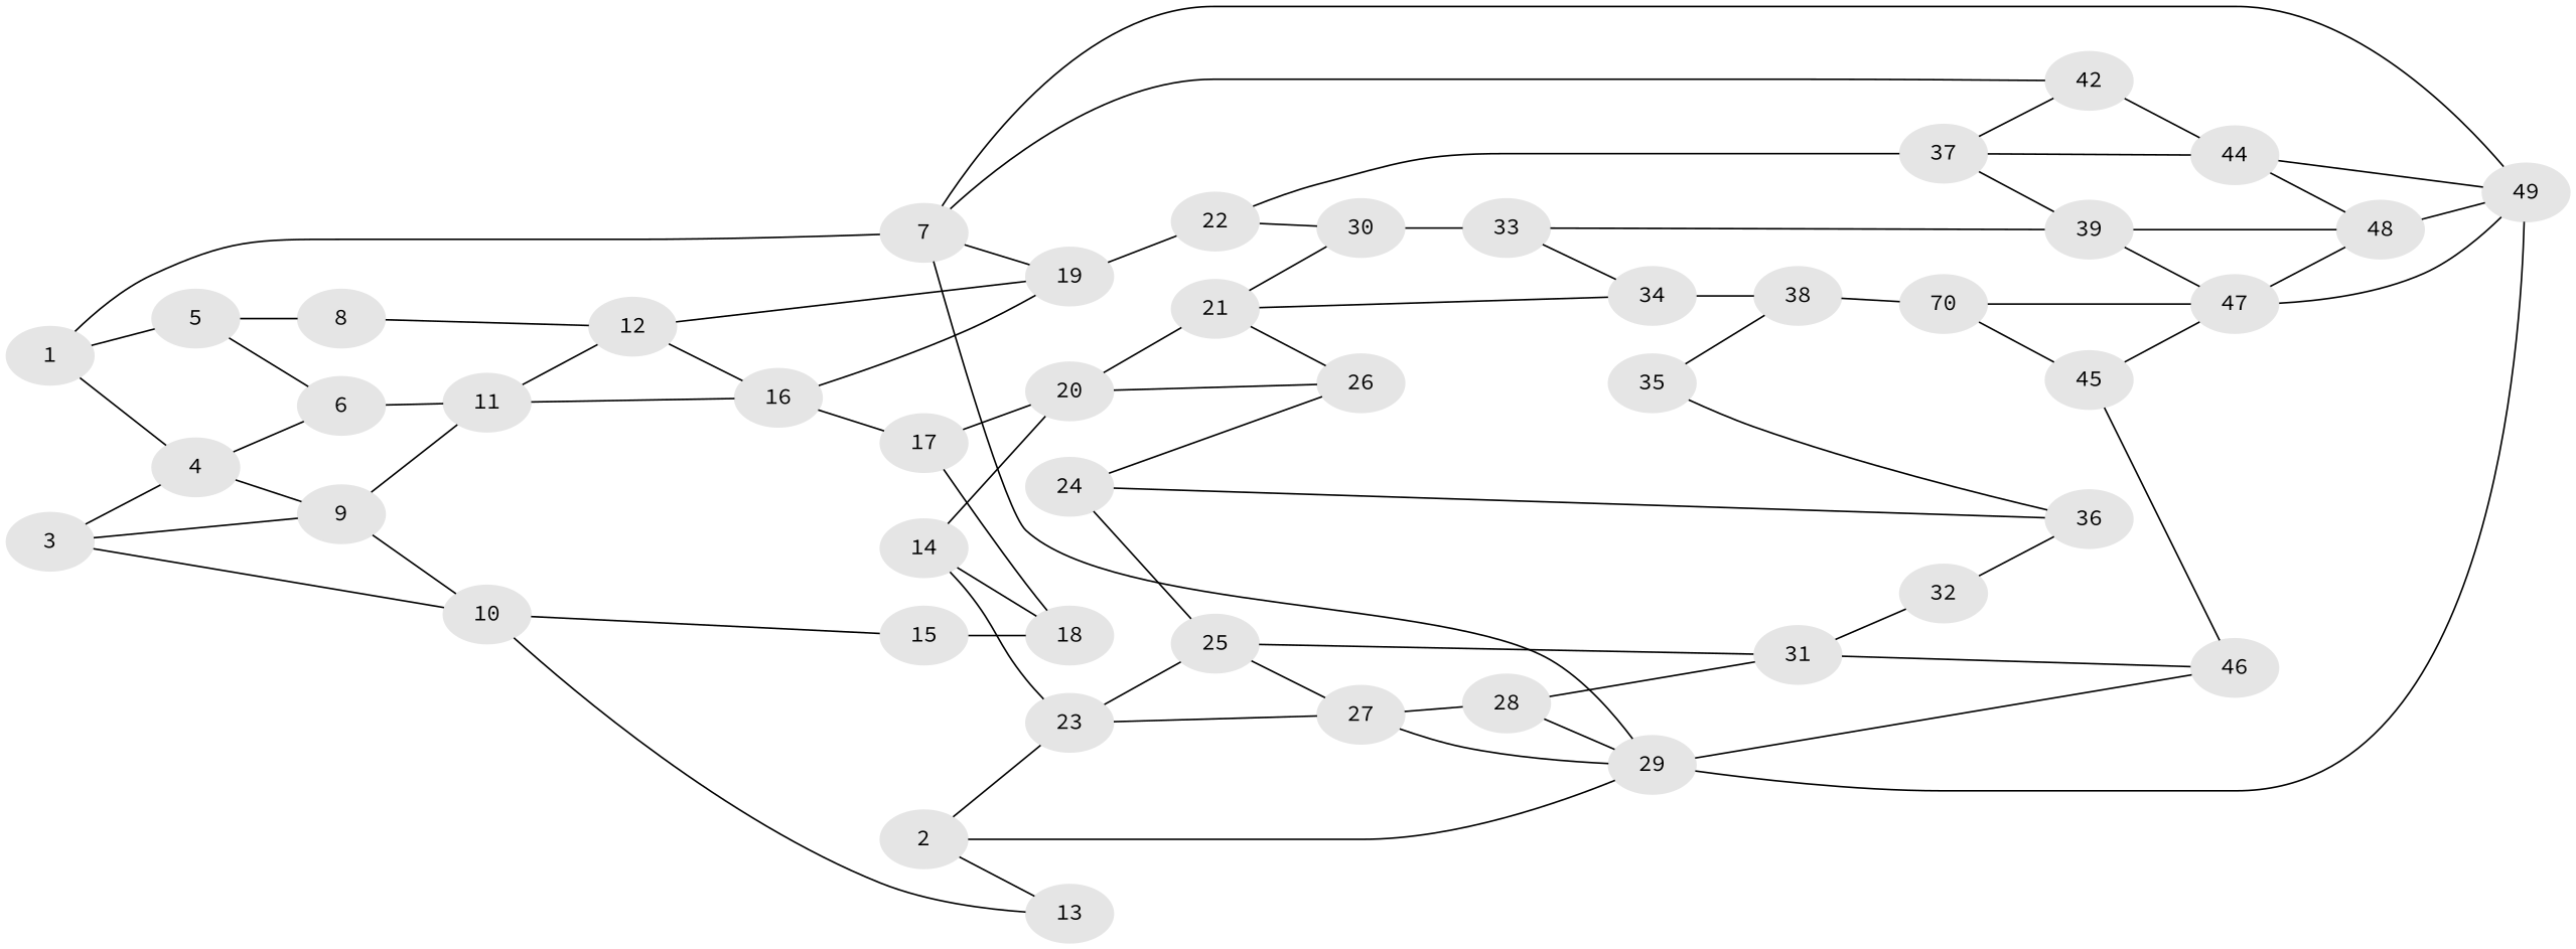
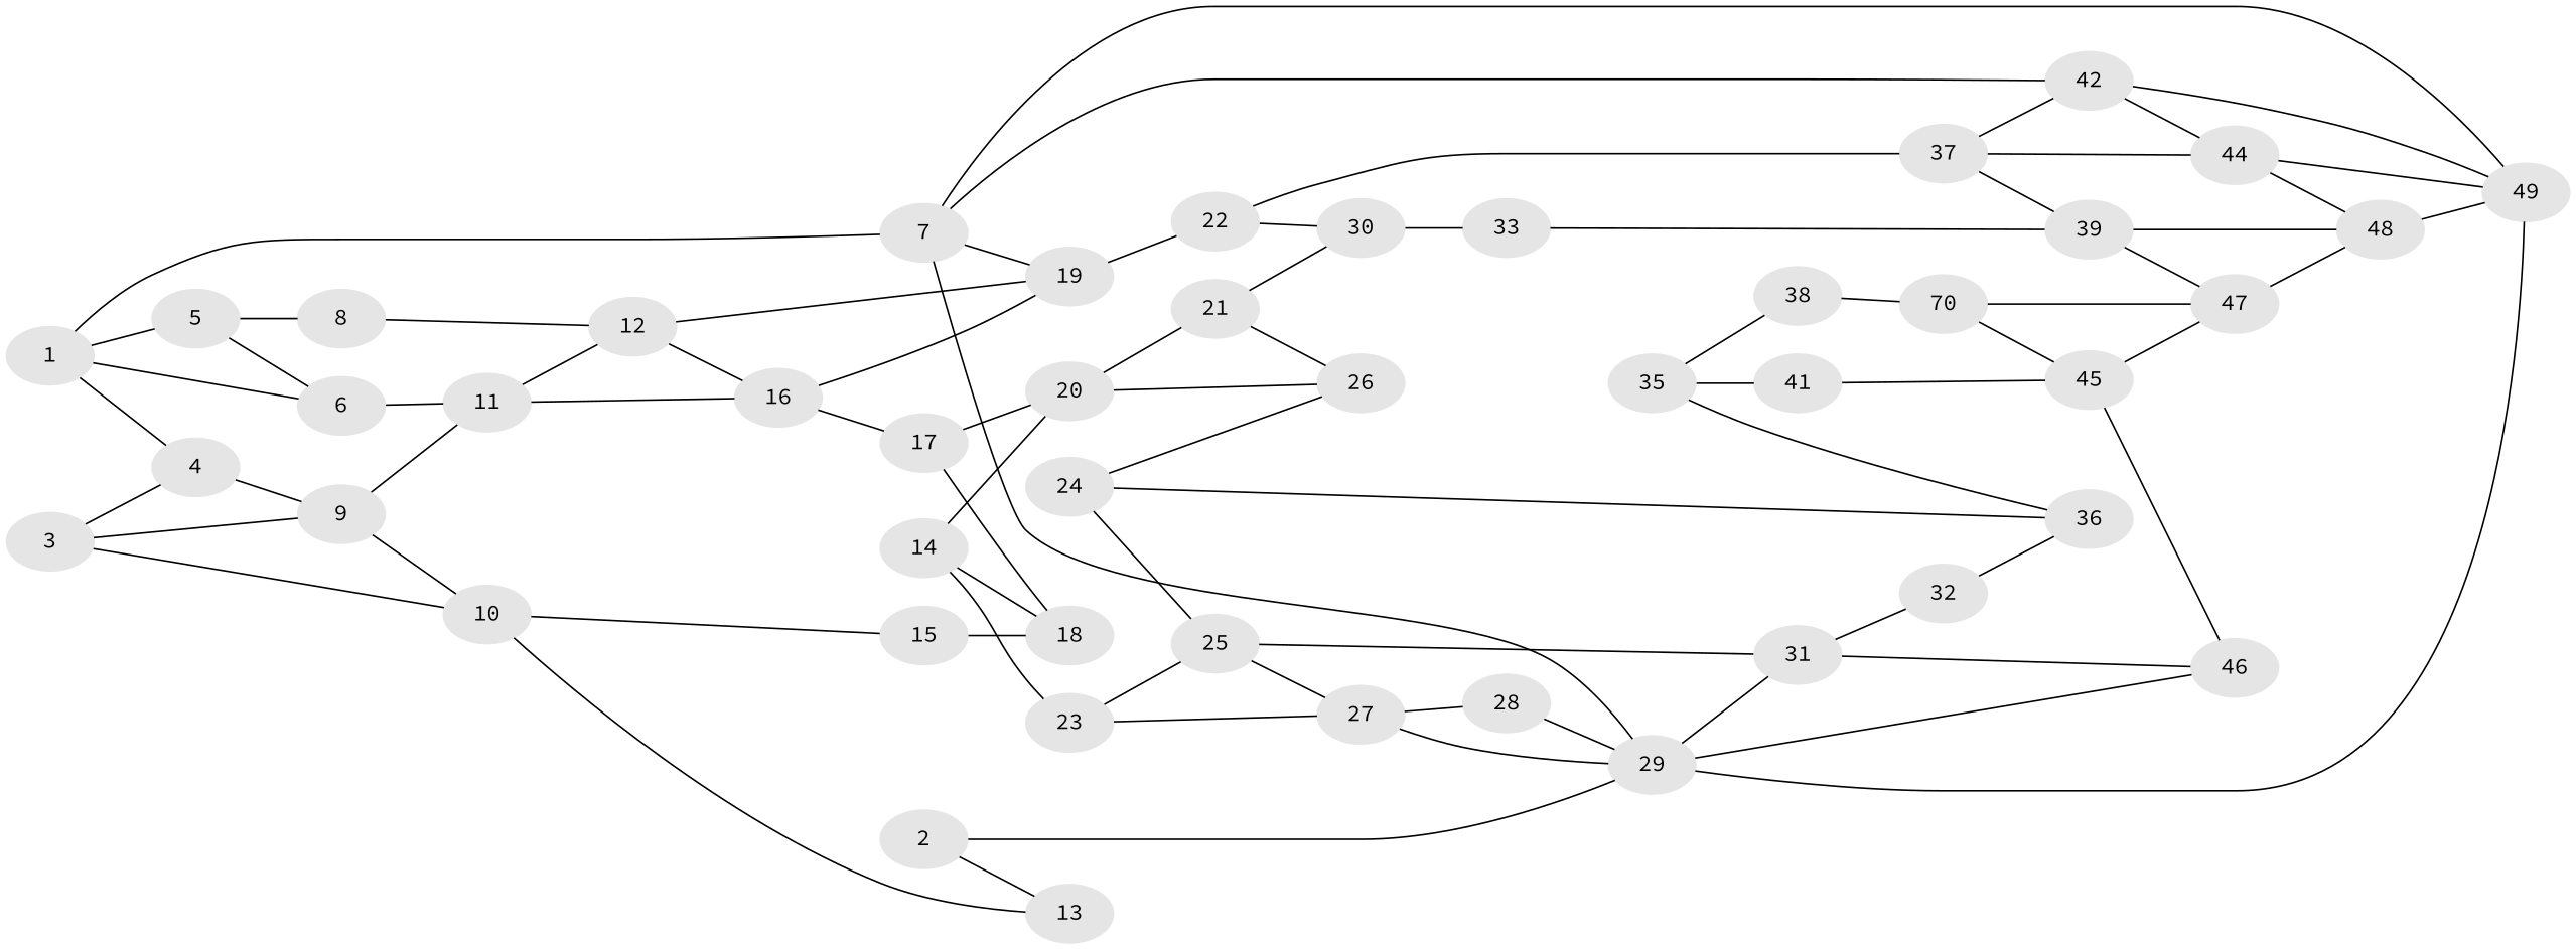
  graph {
    fontname="Source Code Pro"
    rankdir=LR
    node [color=gray90 fontname="Source Code Pro" style=filled]
    edge [fontname="Source Code Pro" weight=1.0]
    1
    4
    5
    7
    9
    6
    8
    29
    19
    42
    49
    2
    13
    23
    25
    27
    46
    3
    10
    11
    15
    12
    16
    22
    44
    18
    17
    14
    20
    21
    26
    30
    37
-   34
    33
    38
    39
    31
    28
    24
    36
    32
    35
+   41
    47
    48
    n47 [label=70]
    45
    1 -- 4
    1 -- 5
    1 -- 7
    4 -- 9
-   4 -- 6
+   1 -- 6
    5 -- 6
    5 -- 8 [weight=2.0]
    7 -- 29
    7 -- 19
    7 -- 42
    7 -- 49
    9 -- 10
    9 -- 11
    6 -- 11
    8 -- 12
    29 -- 49
    29 -- 46
    19 -- 22
-   47 -- 49
+   42 -- 49
    42 -- 44
    2 -- 29
    2 -- 13
-   2 -- 23
    23 -- 25
    23 -- 27
    25 -- 27
    25 -- 31
    27 -- 29
    27 -- 28
    3 -- 4
    3 -- 9
    3 -- 10
    10 -- 13
    10 -- 15
    11 -- 12
    11 -- 16
    15 -- 18 [weight=2.0]
    12 -- 19
    12 -- 16
    16 -- 19
    16 -- 17
    22 -- 30 [weight=2.0]
    22 -- 37
    44 -- 49
    44 -- 48
    17 -- 18
    17 -- 20
    14 -- 23
    14 -- 18
    14 -- 20
    20 -- 21
    20 -- 26
    21 -- 26
    21 -- 30
-   21 -- 34
    30 -- 33
    37 -- 42
    37 -- 44
    37 -- 39
-   34 -- 38 [weight=2.0]
-   33 -- 34
    33 -- 39
    38 -- n47
    39 -- 47
    39 -- 48
    31 -- 46
    31 -- 32
    28 -- 29
-   28 -- 31
+   29 -- 31
    24 -- 25
    24 -- 26
    24 -- 36
    32 -- 36
    35 -- 38
    35 -- 36
+   35 -- 41
+   41 -- 45
    47 -- 48
    48 -- 49
    n47 -- 47
    n47 -- 45
    45 -- 46
    45 -- 47
  }
